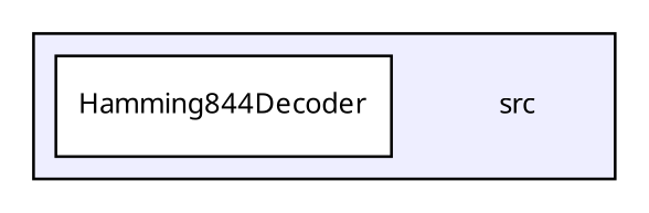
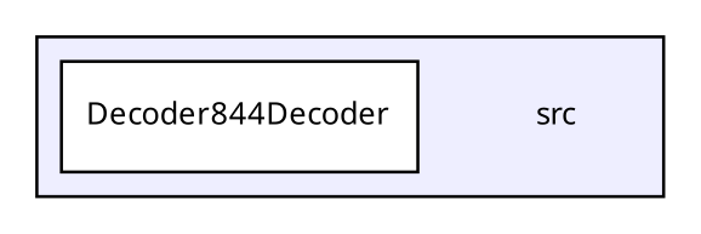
  digraph {
    compound=true
    fontname="Noto Sans"
    node [fontname="Noto Sans" fontsize=10]
    n1 [label=src shape=plaintext]
-   n2 [color=black fillcolor=white label=Hamming844Decoder shape=box style=filled]
+   n2 [color=black fillcolor=white label=Decoder844Decoder shape=box style=filled]
    subgraph cluster_1 {
      bgcolor="#eeeeff"
      pencolor=black
      n1
      n2
    }
  }
